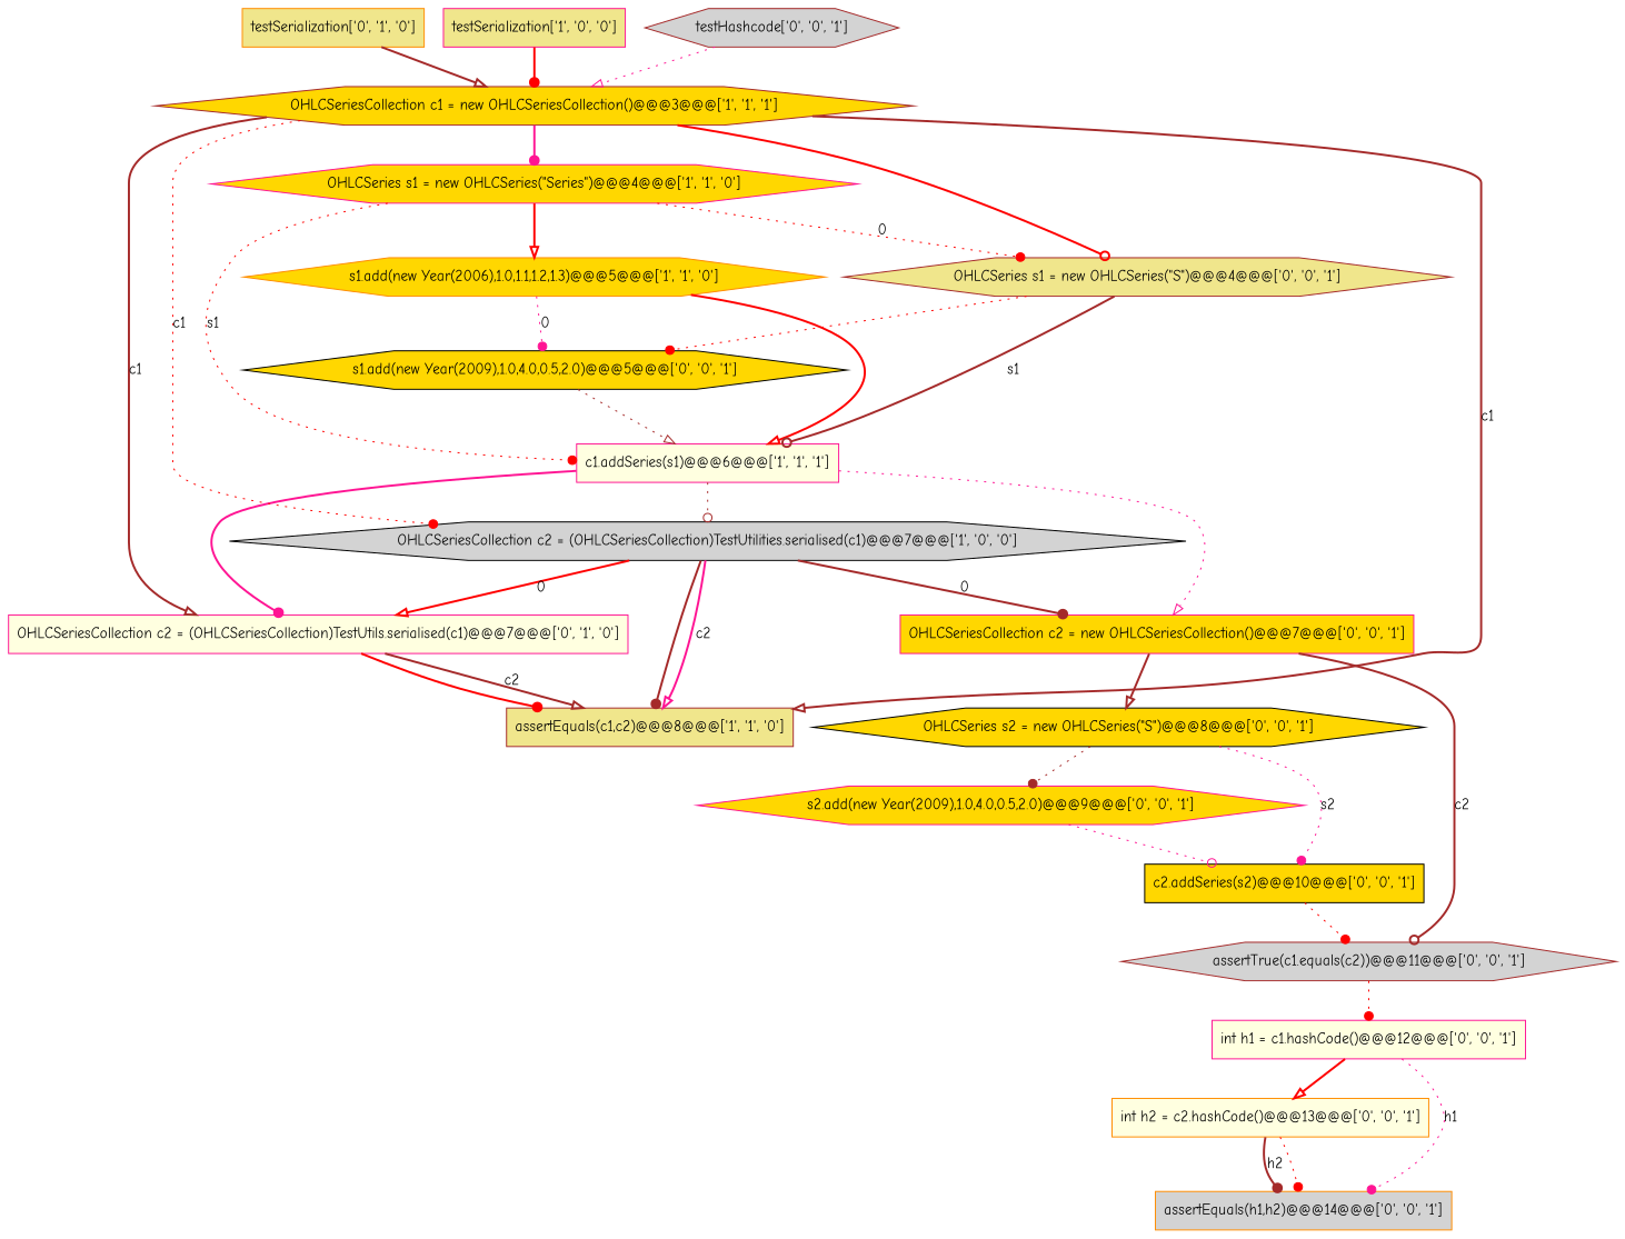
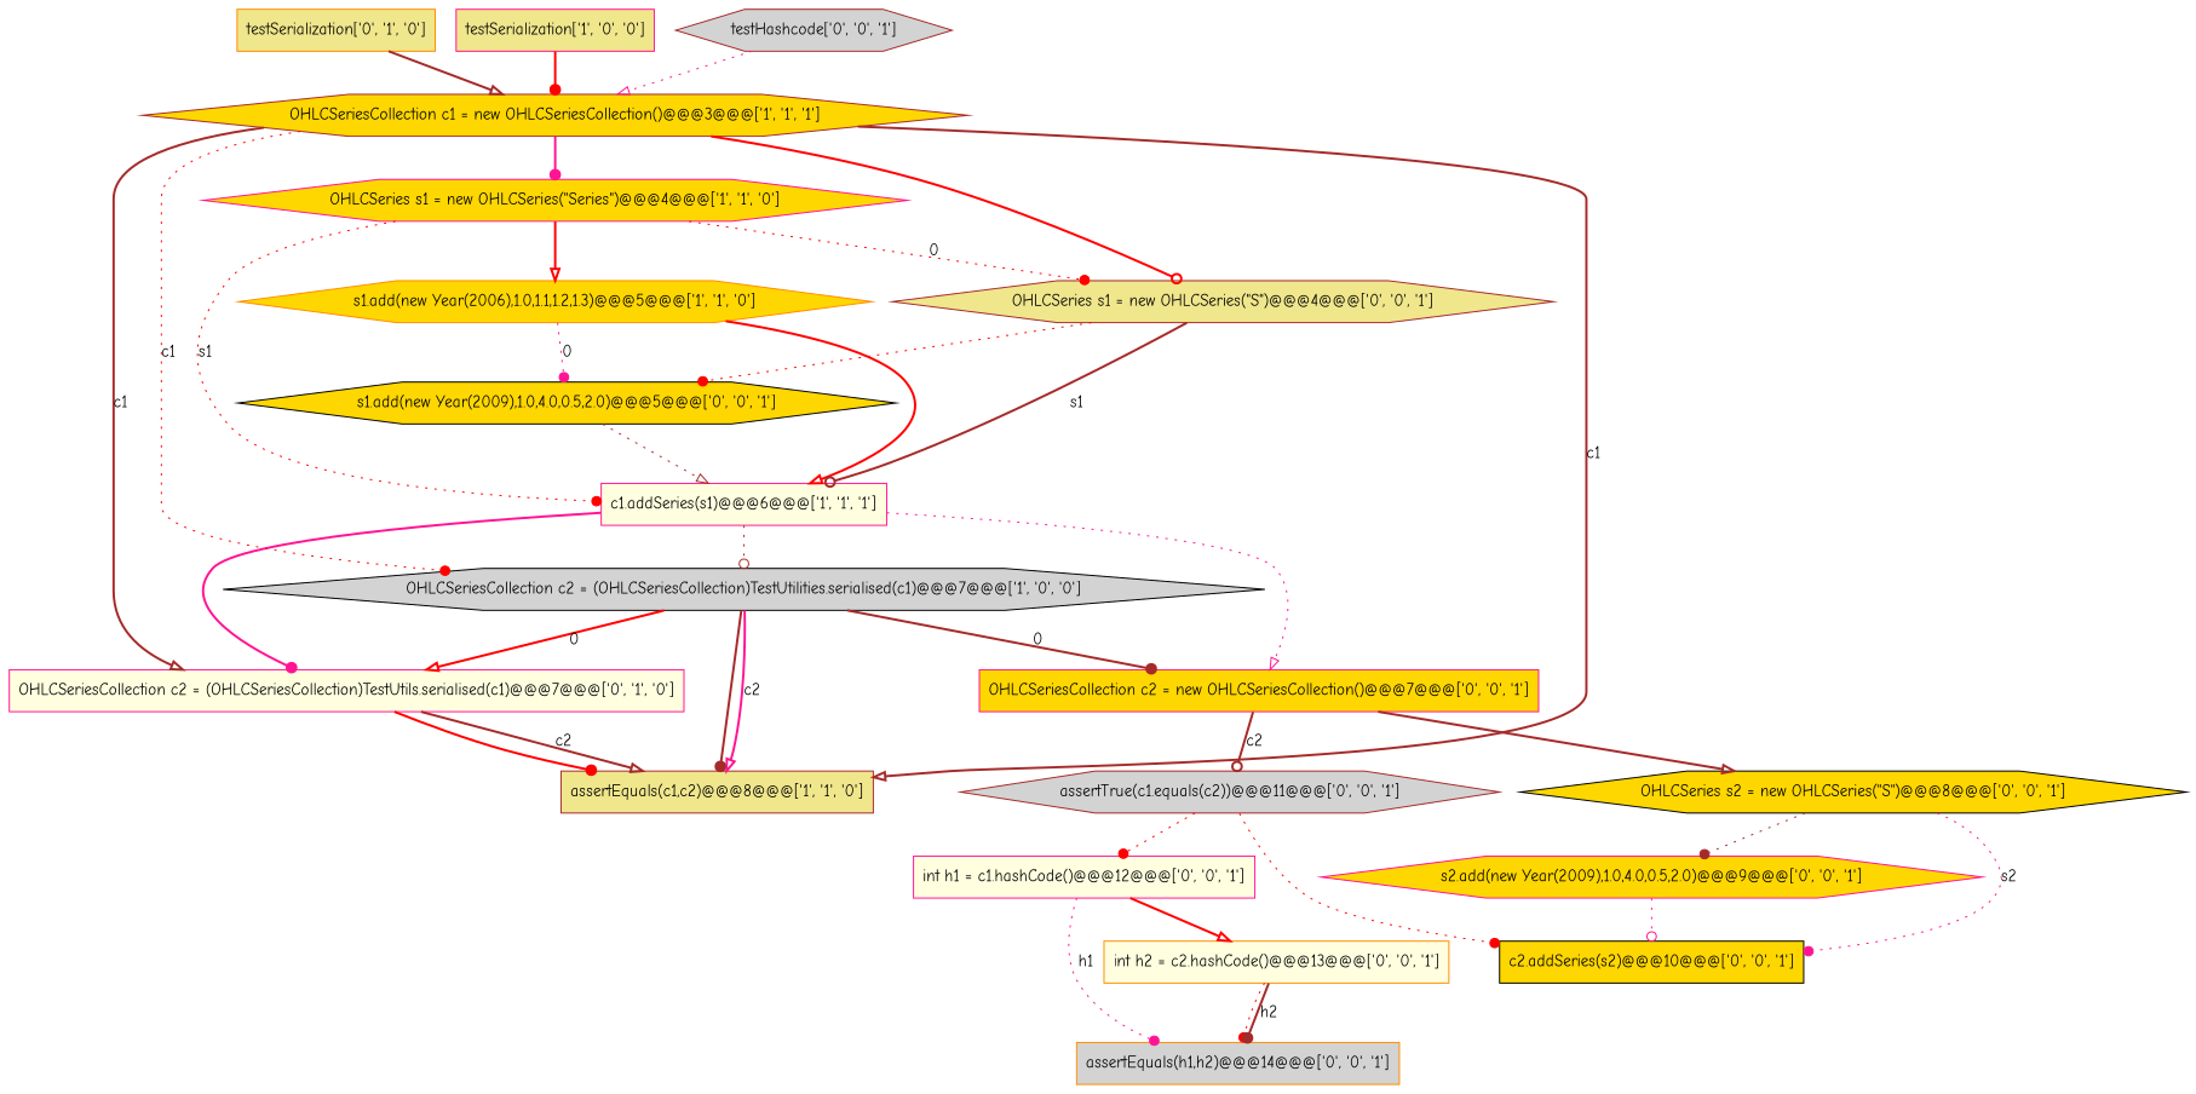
  digraph {
    fontname="Comic Neue"
    node [color=deeppink fillcolor=gold fontname="Comic Neue" shape=box style=filled]
    edge [arrowhead=dot color=red fontname="Comic Neue" style=bold]
    n1 [fillcolor=lightyellow label="c1.addSeries(s1)@@@6@@@['1', '1', '1']"]
    n2 [color=black fillcolor=lightgrey label="OHLCSeriesCollection c2 = (OHLCSeriesCollection)TestUtilities.serialised(c1)@@@7@@@['1', '0', '0']" shape=hexagon]
    n3 [fillcolor=lightyellow label="OHLCSeriesCollection c2 = (OHLCSeriesCollection)TestUtils.serialised(c1)@@@7@@@['0', '1', '0']"]
    n4 [label="OHLCSeriesCollection c2 = new OHLCSeriesCollection()@@@7@@@['0', '0', '1']"]
    n5 [color=brown fillcolor=khaki label="assertEquals(c1,c2)@@@8@@@['1', '1', '0']"]
    n6 [color=black label="OHLCSeries s2 = new OHLCSeries(\"S\")@@@8@@@['0', '0', '1']" shape=hexagon]
    n7 [color=brown fillcolor=lightgrey label="assertTrue(c1.equals(c2))@@@11@@@['0', '0', '1']" shape=hexagon]
    n8 [label="OHLCSeries s1 = new OHLCSeries(\"Series\")@@@4@@@['1', '1', '0']" shape=hexagon]
    n9 [color=darkorange label="s1.add(new Year(2006),1.0,1.1,1.2,1.3)@@@5@@@['1', '1', '0']" shape=hexagon]
    n10 [color=brown fillcolor=khaki label="OHLCSeries s1 = new OHLCSeries(\"S\")@@@4@@@['0', '0', '1']" shape=hexagon]
    n11 [color=black label="s1.add(new Year(2009),1.0,4.0,0.5,2.0)@@@5@@@['0', '0', '1']" shape=hexagon]
    n12 [color=brown label="OHLCSeriesCollection c1 = new OHLCSeriesCollection()@@@3@@@['1', '1', '1']" shape=hexagon]
    n13 [color=darkorange fillcolor=lightyellow label="int h2 = c2.hashCode()@@@13@@@['0', '0', '1']"]
    n14 [color=darkorange fillcolor=lightgrey label="assertEquals(h1,h2)@@@14@@@['0', '0', '1']"]
    n15 [label="s2.add(new Year(2009),1.0,4.0,0.5,2.0)@@@9@@@['0', '0', '1']" shape=hexagon]
    n16 [color=black label="c2.addSeries(s2)@@@10@@@['0', '0', '1']"]
    n17 [color=darkorange fillcolor=khaki label="testSerialization['0', '1', '0']"]
    n18 [fillcolor=khaki label="testSerialization['1', '0', '0']"]
    n19 [fillcolor=lightyellow label="int h1 = c1.hashCode()@@@12@@@['0', '0', '1']"]
    n20 [color=brown fillcolor=lightgrey label="testHashcode['0', '0', '1']" shape=hexagon]
    n1 -> n2 [arrowhead=odot color=brown style=dotted]
    n1 -> n3 [color=deeppink]
    n1 -> n4 [arrowhead=onormal color=deeppink style=dotted]
    n2 -> n3 [arrowhead=onormal label=0]
    n2 -> n4 [color=brown label=0]
    n2 -> n5 [arrowhead=onormal color=deeppink label=c2]
    n2 -> n5 [color=brown]
    n3 -> n5 [arrowhead=onormal color=brown label=c2]
    n3 -> n5
    n4 -> n6 [arrowhead=onormal color=brown]
    n4 -> n7 [arrowhead=odot color=brown label=c2]
    n6 -> n15 [color=brown style=dotted]
    n6 -> n16 [color=deeppink label=s2 style=dotted]
    n7 -> n19 [style=dotted]
    n8 -> n1 [label=s1 style=dotted]
    n8 -> n9 [arrowhead=onormal]
    n8 -> n10 [label=0 style=dotted]
    n9 -> n1 [arrowhead=onormal]
    n9 -> n11 [color=deeppink label=0 style=dotted]
    n10 -> n1 [arrowhead=odot color=brown label=s1]
    n10 -> n11 [style=dotted]
    n11 -> n1 [arrowhead=onormal color=brown style=dotted]
    n12 -> n2 [label=c1 style=dotted]
    n12 -> n3 [arrowhead=onormal color=brown label=c1]
    n12 -> n5 [arrowhead=onormal color=brown label=c1]
    n12 -> n8 [color=deeppink]
    n12 -> n10 [arrowhead=odot]
    n13 -> n14 [style=dotted]
    n13 -> n14 [color=brown label=h2]
    n15 -> n16 [arrowhead=odot color=deeppink style=dotted]
-   n16 -> n7 [style=dotted]
+   n7 -> n16 [style=dotted]
    n17 -> n12 [arrowhead=onormal color=brown]
    n18 -> n12
    n19 -> n13 [arrowhead=onormal]
    n19 -> n14 [color=deeppink label=h1 style=dotted]
    n20 -> n12 [arrowhead=onormal color=deeppink style=dotted]
  }
